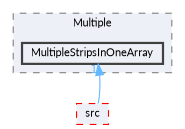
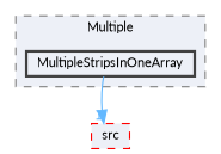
  digraph {
    compound=true
    fontname=Lato
    node [fillcolor="#edf0f7" fontname=Lato fontsize=10 shape=box]
    n1 [color=grey25 height=0.2 label=MultipleStripsInOneArray style="filled,bold" width=0.4]
    n2 [color=red height=0.2 label=src style="filled,dashed" width=0.4]
    subgraph cluster_1 {
      bgcolor="#edf0f7"
      fontsize=10
      label=Multiple
      pencolor=grey50
      style="filled,dashed"
      n1
    }
-   n2 -> n1 [color=steelblue1 fontcolor=steelblue1 fontname=Lato fontsize=10 headlabel=1 labeldistance=1.5 labelfontname=Helvetica labelfontsize=10]
+   n1 -> n2 [color=steelblue1 fontcolor=steelblue1 fontname=Lato fontsize=10 headlabel=1 labeldistance=1.5 labelfontname=Helvetica labelfontsize=10]
  }
